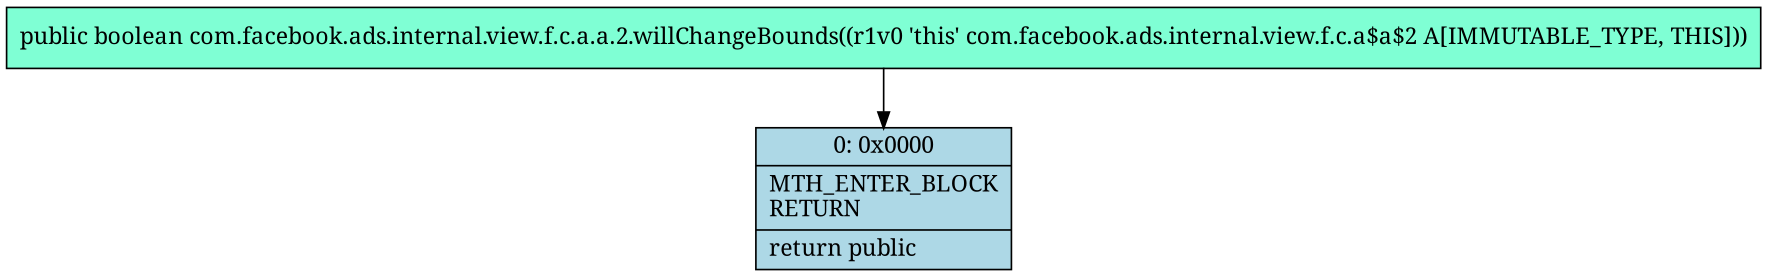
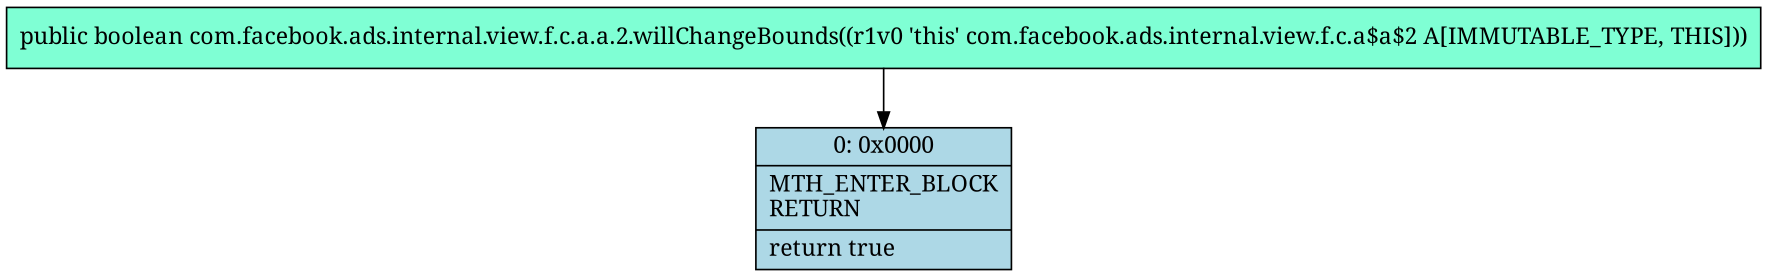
  digraph {
    fontname="Noto Serif"
    node [shape=record style=filled fontname="Noto Serif"]
-   n1 [label="{0\:\ 0x0000|MTH_ENTER_BLOCK\lRETURN\l|return public\l}" fillcolor=lightblue]
+   n1 [label="{0\:\ 0x0000|MTH_ENTER_BLOCK\lRETURN\l|return true\l}" fillcolor=lightblue]
    n2 [label="{public boolean com.facebook.ads.internal.view.f.c.a.a.2.willChangeBounds((r1v0 'this' com.facebook.ads.internal.view.f.c.a$a$2 A[IMMUTABLE_TYPE, THIS])) }" fillcolor=aquamarine]
    n2 -> n1 [fontname="Noto Serif"]
  }
